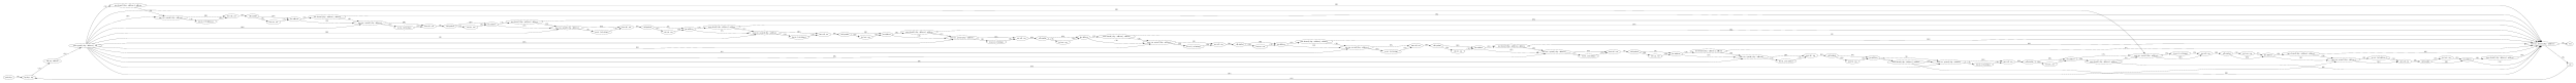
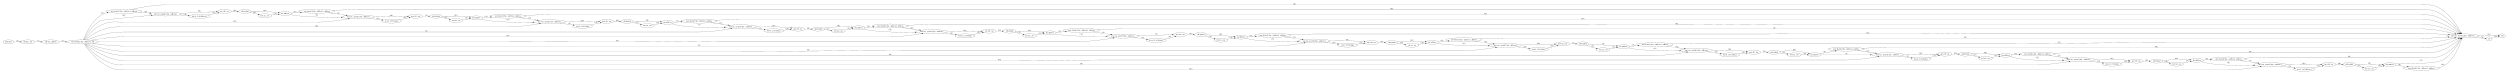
  digraph {
    fontname="Playfair Display"
    rankdir=LR
    node [fontname="Playfair Display"]
    edge [fontname="Playfair Display"]
    n1 [label="push rbp"]
    n2 [label="rsp rbp , rsp"]
    n3 [label="sub rsp , address"]
    n4 [label="mov qword [ rbp - address ] , rdi"]
    n5 [label="mov dword [ rbp - address ] , address"]
    n6 [label="mov rax , qword [ rbp - address ]"]
    n7 [label="mov rax , qword [ rbp - address ]"]
    n8 [label="mov rax , qword [ rbp - address ]"]
    n9 [label="mov rax , qword [ rbp - address ]"]
    n10 [label="mov rax , qword [ rbp - address ]"]
    n11 [label="mov rax , qword [ rbp - address ]"]
    n12 [label="mov rax , qword [ rbp - address ]"]
    n13 [label="mov rax , qword [ rbp - address ]"]
    n14 [label="mov rax , qword [ rbp - address ]"]
    n15 [label="mov rax , qword [ rbp - address ]"]
    n16 [label="mov rax , qword [ rbp - address ]"]
    n17 [label="mov rax , qword [ rbp - address ]"]
    n18 [label="mov eax , dword [ rbp - address ]"]
    n19 [label="lea rsi , [ rel address ]"]
    n20 [label="mov rdi , rax"]
    n21 [label="lea rsi , [ rel string ]"]
    n22 [label="mov rdi , rax"]
    n23 [label="lea rsi , [ rel string ]"]
    n24 [label="mov rdi , rax"]
    n25 [label="lea rsi , [ rel string ]"]
    n26 [label="mov rdi , rax"]
    n27 [label="lea rsi , [ rel string ]"]
    n28 [label="mov rdi , rax"]
    n29 [label="lea rsi , [ rel string ]"]
    n30 [label="mov rdi , rax"]
    n31 [label="lea rsi , [ rel string ]"]
    n32 [label="mov rdi , rax"]
    n33 [label="lea rsi , [ rel string ]"]
    n34 [label="mov rdi , rax"]
    n35 [label="lea rsi , [ rel string ]"]
    n36 [label="mov rdi , rax"]
    n37 [label="lea rsi , [ rel string ]"]
    n38 [label="mov rdi , rax"]
    n39 [label="lea rsi , [ rel string ]"]
    n40 [label="mov rdi , rax"]
    n41 [label="lea rsi , [ rel address ]"]
    n42 [label="mov rdi , rax"]
    n43 [label=test]
    n44 [label=retn]
    n45 [label="call symbol"]
    n46 [label="test eax , eax"]
    n47 [label="jne address"]
    n48 [label="mov dword [ rbp - address ] , address"]
    n49 [label="call symbol"]
    n50 [label="test eax , eax"]
    n51 [label="jne address"]
    n52 [label="mov dword [ rbp - address ] , address"]
    n53 [label="call symbol"]
    n54 [label="test eax , eax"]
    n55 [label="jne address"]
    n56 [label="mov dword [ rbp - address ] , address"]
    n57 [label="call symbol"]
    n58 [label="test eax , eax"]
    n59 [label="jne address"]
    n60 [label="mov dword [ rbp - address ] , address"]
    n61 [label="call symbol"]
    n62 [label="test eax , eax"]
    n63 [label="jne address"]
    n64 [label="mov dword [ rbp - address ] , address"]
    n65 [label="call symbol"]
    n66 [label="test eax , eax"]
    n67 [label="jne address"]
    n68 [label="mov dword [ rbp - address ] , address"]
    n69 [label="call symbol"]
    n70 [label="test eax , eax"]
    n71 [label="jne address"]
    n72 [label="mov dword [ rbp - address ] , address"]
    n73 [label="call symbol"]
    n74 [label="test eax , eax"]
    n75 [label="jne address"]
    n76 [label="mov dword [ rbp - address ] , address"]
    n77 [label="call symbol"]
    n78 [label="test eax , eax"]
    n79 [label="jne address"]
    n80 [label="mov dword [ rbp - address ] , address"]
    n81 [label="call symbol"]
    n82 [label="test eax , eax"]
    n83 [label="jne address"]
    n84 [label="mov dword [ rbp - address ] , address"]
    n85 [label="call symbol"]
    n86 [label="test eax , eax"]
    n87 [label="jne address"]
    n88 [label="mov dword [ rbp - address ] , address"]
    n89 [label="call symbol"]
    n90 [label="test eax , eax"]
    n91 [label="jne address"]
    n92 [label="mov dword [ rbp - address ] , address"]
    n1 -> n2 [label=CFG]
    n2 -> n3 [label=CFG]
    n3 -> n4 [label=CFG]
    n4 -> n5 [label=CFG]
    n4 -> n6 [label=DFG]
    n4 -> n7 [label=DFG]
    n4 -> n8 [label=DFG]
    n4 -> n9 [label=DFG]
    n4 -> n10 [label=DFG]
    n4 -> n11 [label=DFG]
    n4 -> n12 [label=DFG]
    n4 -> n13 [label=DFG]
    n4 -> n14 [label=DFG]
    n4 -> n15 [label=DFG]
    n4 -> n16 [label=DFG]
    n4 -> n17 [label=DFG]
    n5 -> n6 [label=CFG]
    n5 -> n18 [label=DFG]
    n6 -> n19 [label=CFG]
    n6 -> n20 [label=DFG]
    n7 -> n21 [label=CFG]
    n7 -> n22 [label=DFG]
    n8 -> n23 [label=CFG]
    n8 -> n24 [label=DFG]
    n9 -> n25 [label=CFG]
    n9 -> n26 [label=DFG]
    n10 -> n27 [label=CFG]
    n10 -> n28 [label=DFG]
    n11 -> n29 [label=CFG]
    n11 -> n30 [label=DFG]
    n12 -> n31 [label=CFG]
    n12 -> n32 [label=DFG]
    n13 -> n33 [label=CFG]
    n13 -> n34 [label=DFG]
    n14 -> n35 [label=CFG]
    n14 -> n36 [label=DFG]
    n15 -> n37 [label=CFG]
    n15 -> n38 [label=DFG]
    n16 -> n39 [label=CFG]
    n16 -> n40 [label=DFG]
    n17 -> n41 [label=CFG]
    n17 -> n42 [label=DFG]
    n18 -> n43 [label=CFG]
    n18 -> n44 [label=CFG]
    n19 -> n20 [label=CFG]
    n20 -> n45 [label=DFG]
    n21 -> n22 [label=CFG]
    n22 -> n49 [label=DFG]
    n23 -> n24 [label=CFG]
    n24 -> n53 [label=DFG]
    n25 -> n26 [label=CFG]
    n26 -> n57 [label=DFG]
    n27 -> n28 [label=CFG]
    n28 -> n61 [label=DFG]
    n29 -> n30 [label=CFG]
    n30 -> n65 [label=DFG]
    n31 -> n32 [label=CFG]
    n32 -> n69 [label=DFG]
    n33 -> n34 [label=CFG]
    n34 -> n73 [label=DFG]
    n35 -> n36 [label=CFG]
    n36 -> n77 [label=DFG]
    n37 -> n38 [label=CFG]
    n38 -> n81 [label=DFG]
    n39 -> n40 [label=CFG]
    n40 -> n85 [label=DFG]
    n41 -> n42 [label=CFG]
    n42 -> n89 [label=DFG]
-   n43 -> n2 [label=CFG]
+   n43 -> n44 [label=CFG]
    n45 -> n46 [label=CFG]
    n45 -> n47 [label=DFG]
    n46 -> n47 [label=CFG]
    n47 -> n7 [label=CFG]
    n47 -> n48 [label=CFG]
    n48 -> n7 [label=CFG]
    n48 -> n18 [label=DFG]
    n49 -> n50 [label=CFG]
    n49 -> n51 [label=DFG]
    n50 -> n51 [label=CFG]
    n51 -> n8 [label=CFG]
    n51 -> n52 [label=CFG]
    n52 -> n8 [label=CFG]
    n52 -> n18 [label=DFG]
    n53 -> n54 [label=CFG]
    n53 -> n55 [label=DFG]
    n54 -> n55 [label=CFG]
    n55 -> n9 [label=CFG]
    n55 -> n56 [label=CFG]
    n56 -> n9 [label=CFG]
    n56 -> n18 [label=DFG]
    n57 -> n58 [label=CFG]
    n57 -> n59 [label=DFG]
    n58 -> n59 [label=CFG]
    n59 -> n10 [label=CFG]
    n59 -> n60 [label=CFG]
    n60 -> n10 [label=CFG]
    n60 -> n18 [label=DFG]
    n61 -> n62 [label=CFG]
    n61 -> n63 [label=DFG]
    n62 -> n63 [label=CFG]
    n63 -> n11 [label=CFG]
    n63 -> n64 [label=CFG]
    n64 -> n11 [label=CFG]
    n64 -> n18 [label=DFG]
    n65 -> n66 [label=CFG]
    n65 -> n67 [label=DFG]
    n66 -> n67 [label=CFG]
    n67 -> n12 [label=CFG]
    n67 -> n68 [label=CFG]
    n68 -> n12 [label=CFG]
    n68 -> n18 [label=DFG]
    n69 -> n70 [label=CFG]
    n69 -> n71 [label=DFG]
    n70 -> n71 [label=CFG]
    n71 -> n13 [label=CFG]
    n71 -> n72 [label=CFG]
    n72 -> n13 [label=CFG]
    n72 -> n18 [label=DFG]
    n73 -> n74 [label=CFG]
    n73 -> n75 [label=DFG]
    n74 -> n75 [label=CFG]
    n75 -> n14 [label=CFG]
    n75 -> n76 [label=CFG]
    n76 -> n14 [label=CFG]
    n76 -> n18 [label=DFG]
    n77 -> n78 [label=CFG]
    n77 -> n79 [label=DFG]
    n78 -> n79 [label=CFG]
    n79 -> n15 [label=CFG]
    n79 -> n80 [label=CFG]
    n80 -> n15 [label=CFG]
    n80 -> n18 [label=DFG]
    n81 -> n82 [label=CFG]
    n81 -> n83 [label=DFG]
    n82 -> n83 [label=CFG]
    n83 -> n16 [label=CFG]
    n83 -> n84 [label=CFG]
    n84 -> n16 [label=CFG]
    n84 -> n18 [label=DFG]
    n85 -> n86 [label=CFG]
    n85 -> n87 [label=DFG]
    n86 -> n87 [label=CFG]
    n87 -> n17 [label=CFG]
    n87 -> n88 [label=CFG]
    n88 -> n17 [label=CFG]
    n88 -> n18 [label=DFG]
    n89 -> n90 [label=CFG]
    n89 -> n91 [label=DFG]
    n90 -> n91 [label=CFG]
    n91 -> n18 [label=CFG]
    n91 -> n92 [label=CFG]
    n92 -> n18 [label=DFG]
  }
